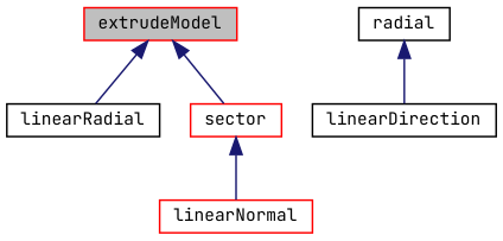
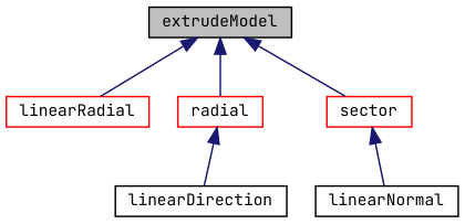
  digraph {
    fontname="JetBrains Mono"
    node [color=black fontname="JetBrains Mono" fontsize=10 shape=record]
    edge [color=midnightblue dir=back fontname="JetBrains Mono" fontsize=10 labelfontname=Helvetica labelfontsize=10 style=solid]
-   n1 [color=red fillcolor=grey75 fontcolor=black height=0.2 label=extrudeModel style=filled width=0.4]
-   n2 [height=0.2 label=linearRadial width=0.4]
-   n3 [height=0.2 label=radial width=0.4]
+   n1 [fillcolor=grey75 fontcolor=black height=0.2 label=extrudeModel style=filled width=0.4]
+   n2 [color=red height=0.2 label=linearRadial width=0.4]
+   n3 [color=red height=0.2 label=radial width=0.4]
    n4 [color=red height=0.2 label=sector width=0.4]
    n5 [height=0.2 label=linearDirection width=0.4]
-   n6 [color=red height=0.2 label=linearNormal width=0.4]
+   n6 [height=0.2 label=linearNormal width=0.4]
    n1 -> n2
+   n1 -> n3
    n1 -> n4
    n3 -> n5
    n4 -> n6
  }
